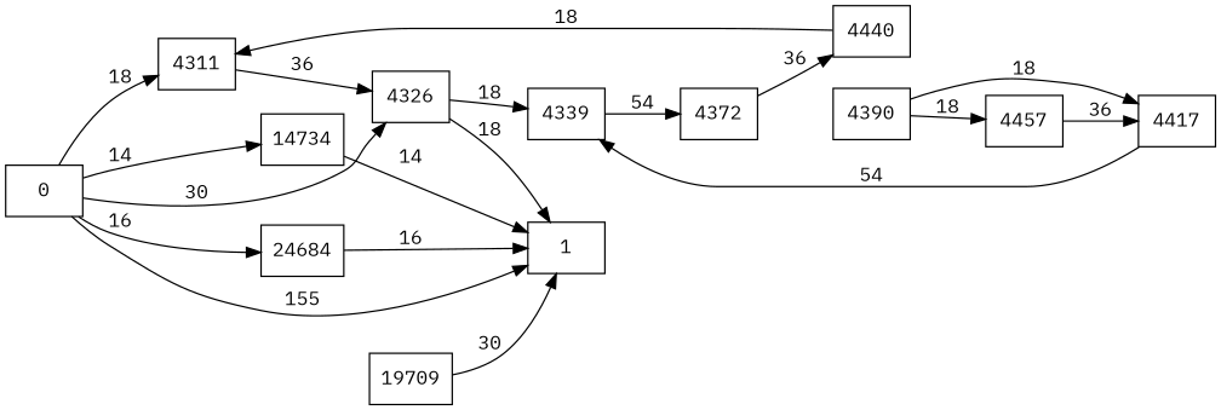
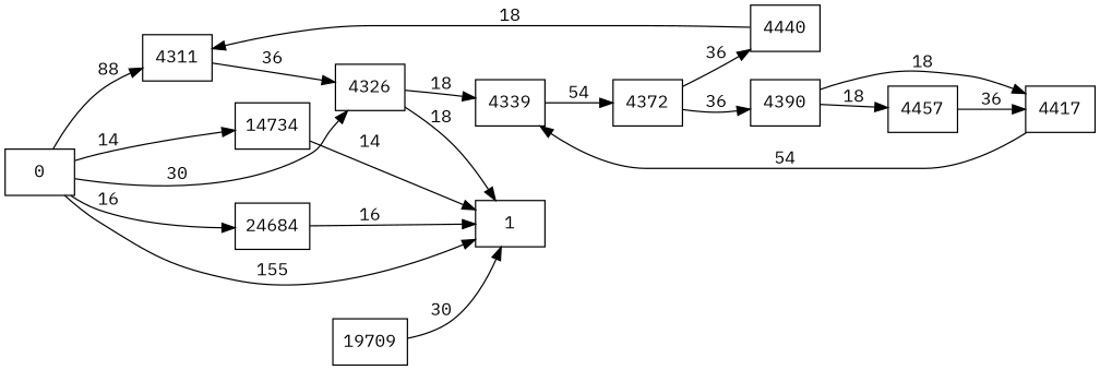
  digraph {
    fontname="IBM Plex Mono"
    rankdir=LR
    node [fontname="IBM Plex Mono" shape=rectangle]
    edge [fontname="IBM Plex Mono"]
    4311
    4326
    4339
    1
    4372
    4390
    4440
    4417
    4457
    14734
    19709
    24684
    0
    4311 -> 4326 [label=36]
    4326 -> 4339 [label=18]
    4326 -> 1 [label=18]
    4339 -> 4372 [label=54]
+   4372 -> 4390 [label=36]
    4372 -> 4440 [label=36]
    4390 -> 4417 [label=18]
    4390 -> 4457 [label=18]
    4440 -> 4311 [label=18]
    4417 -> 4339 [label=54]
    4457 -> 4417 [label=36]
    14734 -> 1 [label=14]
    19709 -> 1 [label=30]
    24684 -> 1 [label=16]
-   0 -> 4311 [label=18]
+   0 -> 4311 [label=88]
    0 -> 4326 [label=30]
    0 -> 1 [label=155]
    0 -> 14734 [label=14]
    0 -> 24684 [label=16]
  }
